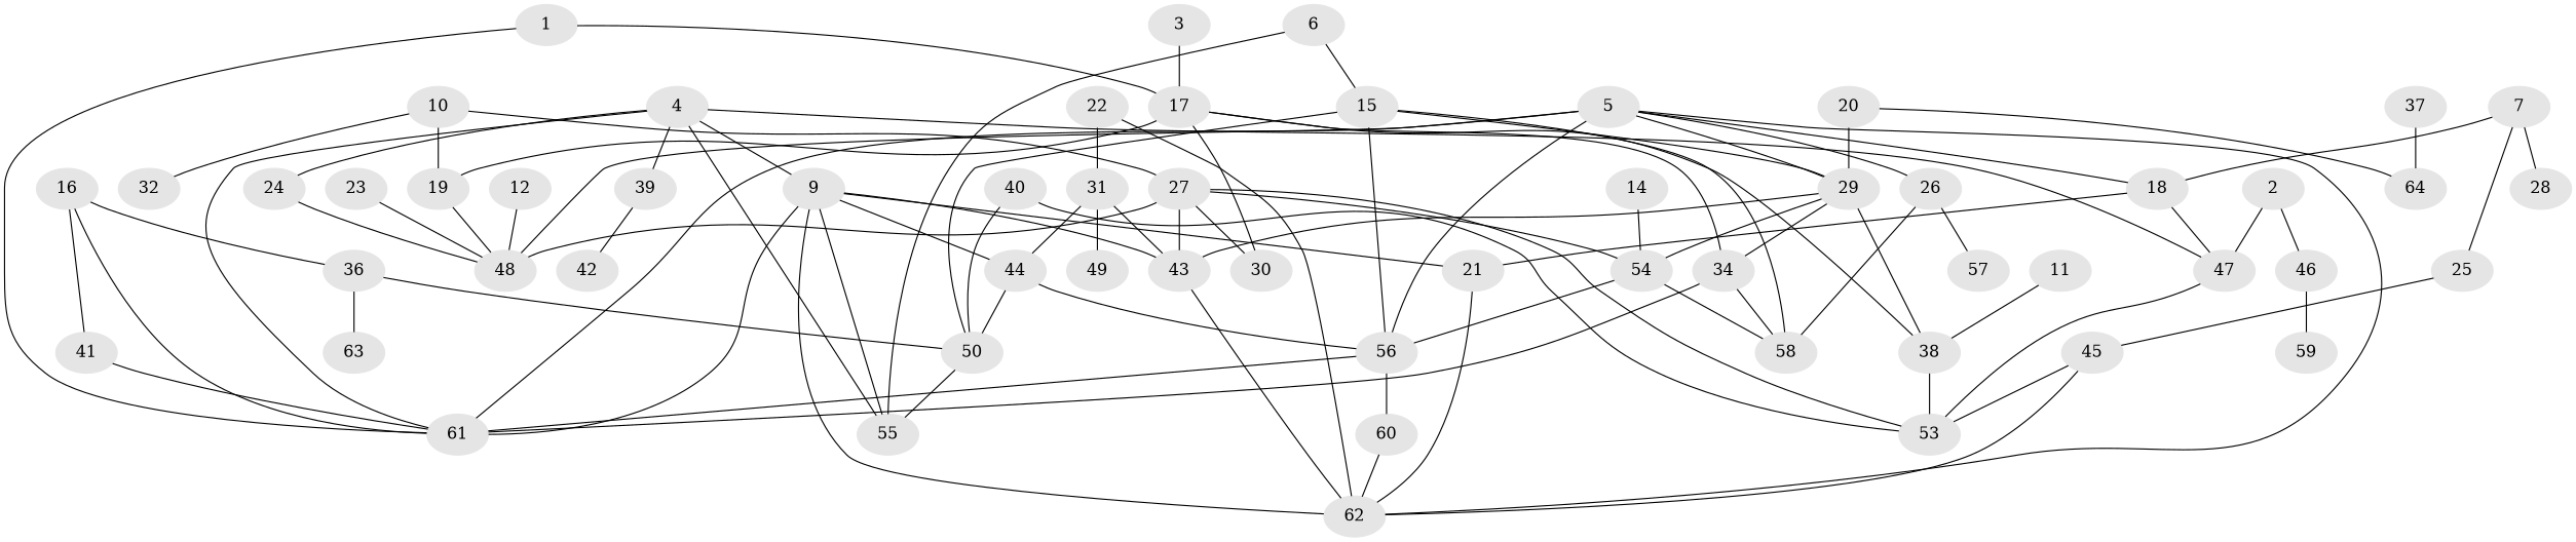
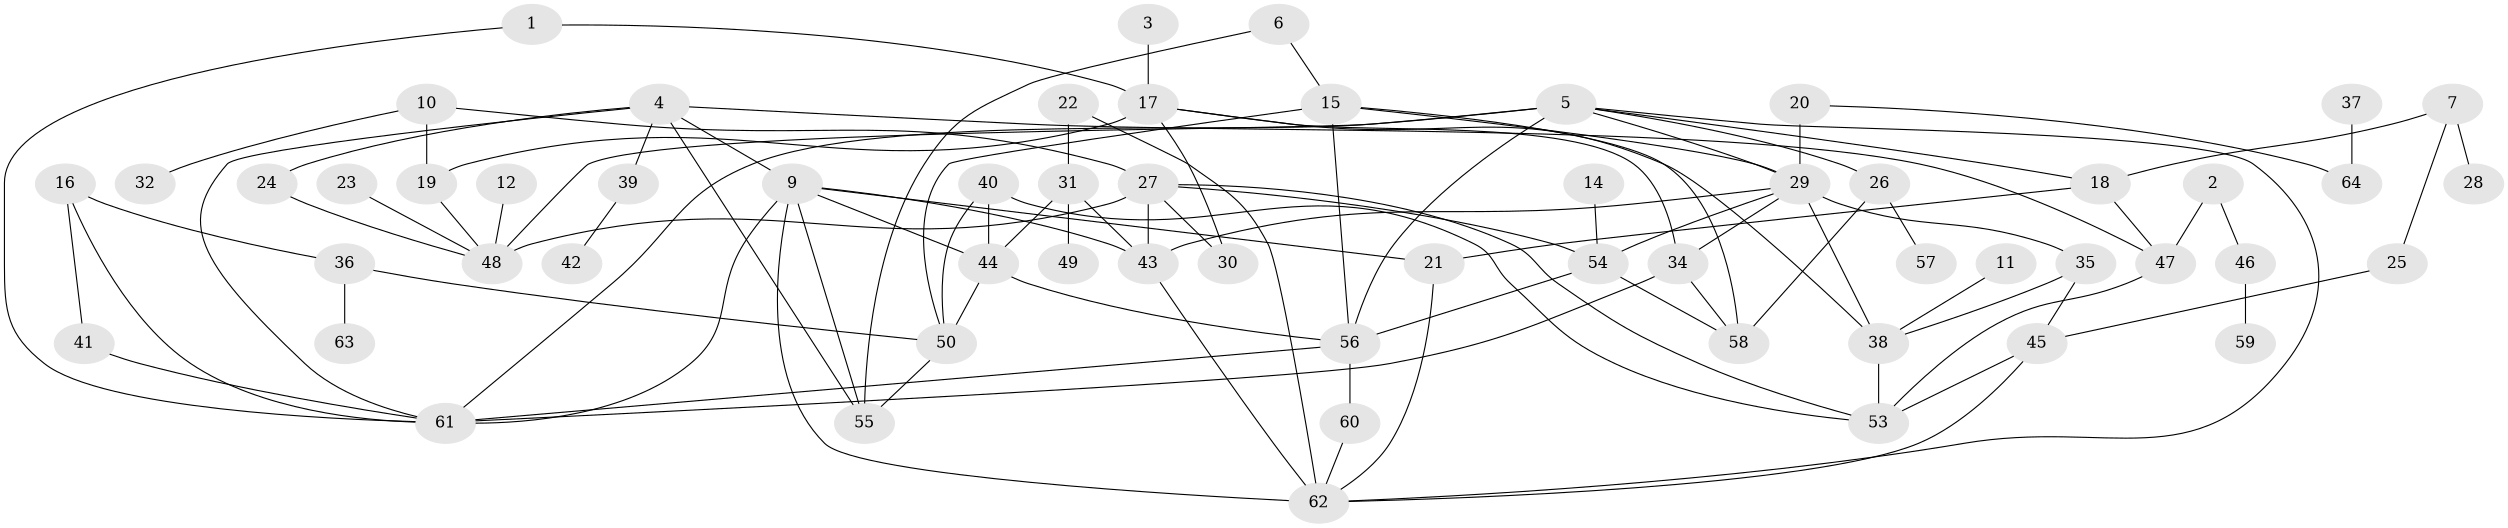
  graph {
    node [color=gray90 style=filled]
    edge [weight=1.0]
    1
    17
    61
    19
    38
    30
    34
    2
    46
    47
    59
    53
    3
    4
    9
    24
    39
    55
    62
    21
    43
    44
    48
    42
    50
    5
    18
    26
    29
    56
    58
    57
    54
+   35
    60
    6
    15
    7
    25
    28
    45
    10
    27
    32
    11
    12
    14
    16
    36
    41
    63
    20
    64
    22
    31
    49
    23
    37
    40
    1 -- 17
    1 -- 61
    17 -- 19 [weight=3.0]
    17 -- 38
    17 -- 30
    17 -- 34
    19 -- 48
    38 -- 53
    34 -- 61
    34 -- 58
    2 -- 46
    2 -- 47
    46 -- 59
    47 -- 53
    3 -- 17 [weight=2.0]
    4 -- 61
    4 -- 47
    4 -- 9
    4 -- 24
    4 -- 39
    4 -- 55
    9 -- 61
    9 -- 55
    9 -- 62 [weight=2.0]
    9 -- 21
    9 -- 43
    9 -- 44
    24 -- 48
    39 -- 42
    21 -- 62
    43 -- 62
    44 -- 50
    44 -- 56
    50 -- 55
    5 -- 61
    5 -- 62
    5 -- 48
    5 -- 18
    5 -- 26
    5 -- 29
    5 -- 56 [weight=2.0]
    18 -- 47
    18 -- 21
    26 -- 58
    26 -- 57
    29 -- 38
    29 -- 34
    29 -- 43
    29 -- 54
+   29 -- 35
    56 -- 61
    56 -- 60 [weight=2.0]
    54 -- 56
    54 -- 58
+   35 -- 38
+   35 -- 45
    60 -- 62
    6 -- 55
    6 -- 15
    15 -- 50
    15 -- 29
    15 -- 56
    15 -- 58
    7 -- 18
    7 -- 25
    7 -- 28 [weight=2.0]
    25 -- 45
    45 -- 53
    45 -- 62
    10 -- 19
    10 -- 27
    10 -- 32
    27 -- 30
    27 -- 53
    27 -- 43
    27 -- 48 [weight=2.0]
    27 -- 54
    11 -- 38
    12 -- 48
    14 -- 54
    16 -- 61
    16 -- 36
    16 -- 41
    36 -- 50
    36 -- 63
    41 -- 61
    20 -- 29 [weight=2.0]
    20 -- 64
    22 -- 62
    22 -- 31
    31 -- 43
    31 -- 44 [weight=2.0]
    31 -- 49
    23 -- 48
    37 -- 64
    40 -- 53
+   40 -- 44
    40 -- 50
  }
